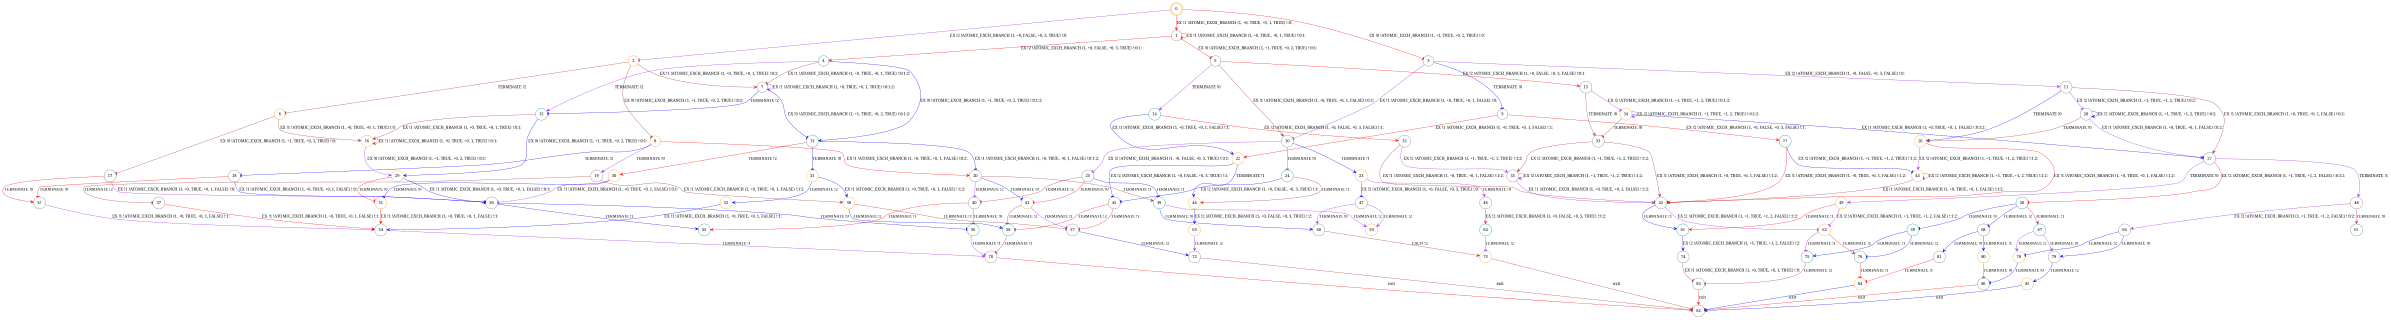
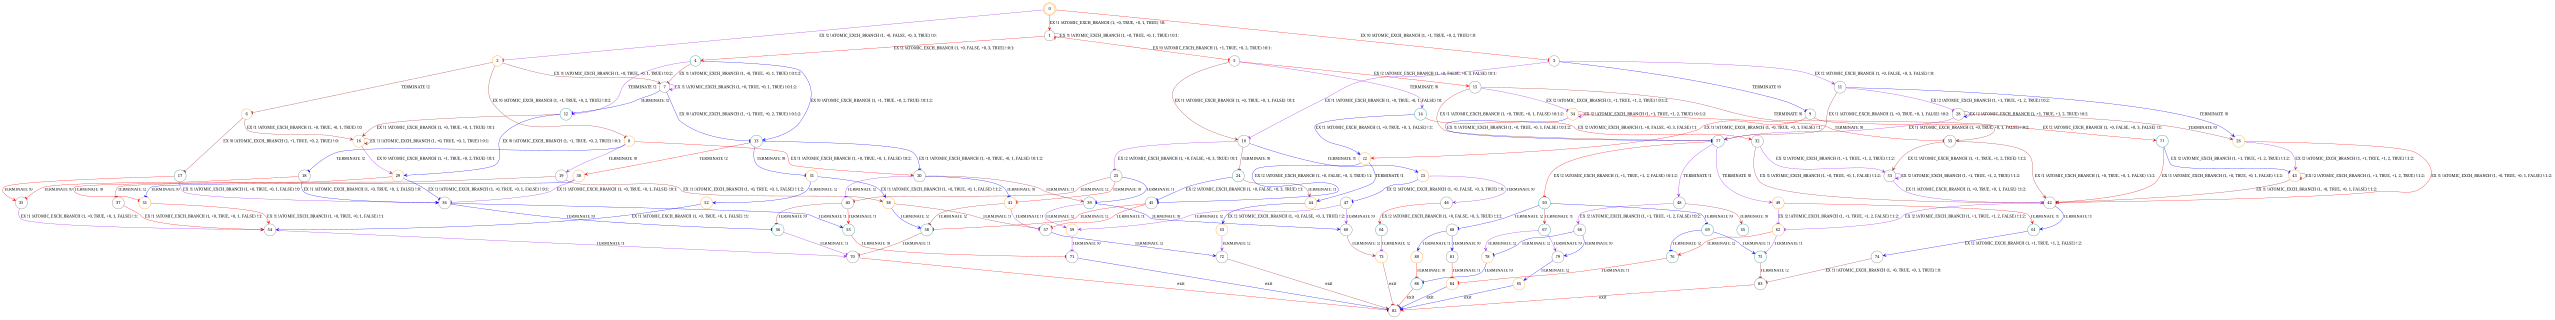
  digraph {
    fontname="Noto Serif"
    node [color=gray40 fontname="Noto Serif" shape=circle]
    edge [arrowhead=vee color=blue fontname="Noto Serif"]
    0 [color=darkorange peripheries=2]
    1
    2 [color=darkorange]
    3
    4 [color=teal]
    5
    6 [color=darkorange]
    7
    8 [color=darkorange]
    9
    10
    11
    12 [color=teal]
    13 [color=teal]
    14 [color=teal]
    15
    16 [color=darkorange]
    17 [color=teal]
    18
    19
    20
    21 [color=teal]
    22 [color=darkorange]
    23 [color=darkorange]
    24 [color=teal]
    25
    26 [color=darkorange]
    27 [color=teal]
    28
    29 [color=darkorange]
    30 [color=darkorange]
    31 [color=darkorange]
    32
    33
    34 [color=darkorange]
    35
    36
    37
    38 [color=darkorange]
    39 [color=teal]
    40
    41 [color=darkorange]
    42
    43 [color=darkorange]
    44 [color=darkorange]
    45
    46
    47
    48
    49 [color=darkorange]
    50 [color=teal]
    51 [color=darkorange]
    52 [color=darkorange]
    53
    54
    55 [color=teal]
    56 [color=teal]
    57
    58 [color=teal]
    59 [color=darkorange]
    60
    61 [color=teal]
    62 [color=darkorange]
    63 [color=darkorange]
    64 [color=teal]
    65 [color=teal]
    66
    67 [color=teal]
    68
    69 [color=teal]
    70
+   71
    72
    73 [color=darkorange]
    74
    75 [color=teal]
    76 [color=teal]
    78 [color=darkorange]
    79
    80 [color=darkorange]
    81
    82
    83
    84 [color=darkorange]
    86 [color=teal]
    85 [color=darkorange]
    0 -> 1 [color=red label="EX !1 !ATOMIC_EXCH_BRANCH (1, +0, TRUE, +0, 1, TRUE) !:0:"]
    0 -> 2 [arrowhead=tee color=purple label="EX !2 !ATOMIC_EXCH_BRANCH (1, +0, FALSE, +0, 3, TRUE) !:0:"]
    0 -> 3 [arrowhead=tee color=red label="EX !0 !ATOMIC_EXCH_BRANCH (1, +1, TRUE, +0, 2, TRUE) !:0:"]
    1 -> 1 [arrowhead=tee color=red label="EX !1 !ATOMIC_EXCH_BRANCH (1, +0, TRUE, +0, 1, TRUE) !:0:1:"]
    1 -> 4 [color=red label="EX !2 !ATOMIC_EXCH_BRANCH (1, +0, FALSE, +0, 3, TRUE) !:0:1:"]
    1 -> 5 [arrowhead=tee color=red label="EX !0 !ATOMIC_EXCH_BRANCH (1, +1, TRUE, +0, 2, TRUE) !:0:1:"]
    2 -> 6 [arrowhead=tee color=brown label="TERMINATE !2"]
    2 -> 7 [color=brown label="EX !1 !ATOMIC_EXCH_BRANCH (1, +0, TRUE, +0, 1, TRUE) !:0:2:"]
    2 -> 8 [arrowhead=tee color=brown label="EX !0 !ATOMIC_EXCH_BRANCH (1, +1, TRUE, +0, 2, TRUE) !:0:2:"]
    3 -> 9 [arrowhead=tee label="TERMINATE !0"]
    3 -> 10 [arrowhead=tee color=purple label="EX !1 !ATOMIC_EXCH_BRANCH (1, +0, TRUE, +0, 1, FALSE) !:0:"]
    3 -> 11 [color=purple label="EX !2 !ATOMIC_EXCH_BRANCH (1, +0, FALSE, +0, 3, FALSE) !:0:"]
    4 -> 7 [arrowhead=tee color=brown label="EX !1 !ATOMIC_EXCH_BRANCH (1, +0, TRUE, +0, 1, TRUE) !:0:1:2:"]
    4 -> 12 [color=purple label="TERMINATE !2"]
    4 -> 13 [label="EX !0 !ATOMIC_EXCH_BRANCH (1, +1, TRUE, +0, 2, TRUE) !:0:1:2:"]
    5 -> 10 [color=brown label="EX !1 !ATOMIC_EXCH_BRANCH (1, +0, TRUE, +0, 1, FALSE) !:0:1:"]
    5 -> 14 [color=purple label="TERMINATE !0"]
    5 -> 15 [color=red label="EX !2 !ATOMIC_EXCH_BRANCH (1, +0, FALSE, +0, 3, FALSE) !:0:1:"]
    6 -> 16 [color=brown label="EX !1 !ATOMIC_EXCH_BRANCH (1, +0, TRUE, +0, 1, TRUE) !:0:"]
    6 -> 17 [arrowhead=tee color=brown label="EX !0 !ATOMIC_EXCH_BRANCH (1, +1, TRUE, +0, 2, TRUE) !:0:"]
    7 -> 7 [color=purple label="EX !1 !ATOMIC_EXCH_BRANCH (1, +0, TRUE, +0, 1, TRUE) !:0:1:2:"]
    7 -> 12 [arrowhead=tee label="TERMINATE !2"]
    7 -> 13 [arrowhead=tee label="EX !0 !ATOMIC_EXCH_BRANCH (1, +1, TRUE, +0, 2, TRUE) !:0:1:2:"]
    8 -> 18 [arrowhead=tee label="TERMINATE !2"]
    8 -> 19 [color=purple label="TERMINATE !0"]
    8 -> 20 [color=red label="EX !1 !ATOMIC_EXCH_BRANCH (1, +0, TRUE, +0, 1, FALSE) !:0:2:"]
    9 -> 21 [color=red label="EX !2 !ATOMIC_EXCH_BRANCH (1, +0, FALSE, +0, 3, FALSE) !:1:"]
    9 -> 22 [color=red label="EX !1 !ATOMIC_EXCH_BRANCH (1, +0, TRUE, +0, 1, FALSE) !:1:"]
    10 -> 23 [label="TERMINATE !1"]
    10 -> 24 [arrowhead=tee color=brown label="TERMINATE !0"]
    10 -> 25 [arrowhead=tee color=purple label="EX !2 !ATOMIC_EXCH_BRANCH (1, +0, FALSE, +0, 3, TRUE) !:0:1:"]
    11 -> 26 [label="TERMINATE !0"]
    11 -> 27 [color=brown label="EX !1 !ATOMIC_EXCH_BRANCH (1, +0, TRUE, +0, 1, FALSE) !:0:2:"]
    11 -> 28 [arrowhead=tee color=purple label="EX !2 !ATOMIC_EXCH_BRANCH (1, +1, TRUE, +1, 2, TRUE) !:0:2:"]
    12 -> 16 [color=brown label="EX !1 !ATOMIC_EXCH_BRANCH (1, +0, TRUE, +0, 1, TRUE) !:0:1:"]
    12 -> 29 [label="EX !0 !ATOMIC_EXCH_BRANCH (1, +1, TRUE, +0, 2, TRUE) !:0:1:"]
    13 -> 20 [arrowhead=tee label="EX !1 !ATOMIC_EXCH_BRANCH (1, +0, TRUE, +0, 1, FALSE) !:0:1:2:"]
    13 -> 30 [color=red label="TERMINATE !2"]
    13 -> 31 [arrowhead=tee label="TERMINATE !0"]
    14 -> 22 [label="EX !1 !ATOMIC_EXCH_BRANCH (1, +0, TRUE, +0, 1, FALSE) !:1:"]
    14 -> 32 [color=red label="EX !2 !ATOMIC_EXCH_BRANCH (1, +0, FALSE, +0, 3, FALSE) !:1:"]
+   15 -> 27 [arrowhead=tee color=brown label="EX !1 !ATOMIC_EXCH_BRANCH (1, +0, TRUE, +0, 1, FALSE) !:0:1:2:"]
    15 -> 33 [color=brown label="TERMINATE !0"]
    15 -> 34 [arrowhead=tee color=purple label="EX !2 !ATOMIC_EXCH_BRANCH (1, +1, TRUE, +1, 2, TRUE) !:0:1:2:"]
    16 -> 16 [color=brown label="EX !1 !ATOMIC_EXCH_BRANCH (1, +0, TRUE, +0, 1, TRUE) !:0:1:"]
    16 -> 29 [color=purple label="EX !0 !ATOMIC_EXCH_BRANCH (1, +1, TRUE, +0, 2, TRUE) !:0:1:"]
    17 -> 35 [color=red label="TERMINATE !0"]
    17 -> 36 [color=purple label="EX !1 !ATOMIC_EXCH_BRANCH (1, +0, TRUE, +0, 1, FALSE) !:0:"]
    18 -> 35 [arrowhead=tee color=red label="TERMINATE !0"]
-   18 -> 36 [arrowhead=tee label="EX !1 !ATOMIC_EXCH_BRANCH (1, +0, TRUE, +0, 1, FALSE) !:0:"]
+   18 -> 36 [label="EX !1 !ATOMIC_EXCH_BRANCH (1, +0, TRUE, +0, 1, FALSE) !:0:"]
    19 -> 37 [arrowhead=tee color=brown label="TERMINATE !2"]
    19 -> 38 [color=brown label="EX !1 !ATOMIC_EXCH_BRANCH (1, +0, TRUE, +0, 1, FALSE) !:1:2:"]
    20 -> 39 [color=brown label="TERMINATE !1"]
    20 -> 40 [arrowhead=tee color=purple label="TERMINATE !2"]
    20 -> 41 [arrowhead=tee label="TERMINATE !0"]
    21 -> 42 [color=red label="EX !1 !ATOMIC_EXCH_BRANCH (1, +0, TRUE, +0, 1, FALSE) !:1:2:"]
    21 -> 43 [arrowhead=tee label="EX !2 !ATOMIC_EXCH_BRANCH (1, +1, TRUE, +1, 2, TRUE) !:1:2:"]
    22 -> 44 [label="TERMINATE !1"]
    22 -> 45 [arrowhead=tee label="EX !2 !ATOMIC_EXCH_BRANCH (1, +0, FALSE, +0, 3, TRUE) !:1:"]
    23 -> 46 [color=purple label="TERMINATE !0"]
    23 -> 47 [arrowhead=tee label="EX !2 !ATOMIC_EXCH_BRANCH (1, +0, FALSE, +0, 3, TRUE) !:0:"]
    24 -> 44 [color=brown label="TERMINATE !1"]
    24 -> 45 [arrowhead=tee label="EX !2 !ATOMIC_EXCH_BRANCH (1, +0, FALSE, +0, 3, TRUE) !:1:"]
    25 -> 39 [arrowhead=tee label="TERMINATE !1"]
    25 -> 40 [arrowhead=tee color=brown label="TERMINATE !2"]
    25 -> 41 [arrowhead=tee color=red label="TERMINATE !0"]
    26 -> 42 [arrowhead=tee color=red label="EX !1 !ATOMIC_EXCH_BRANCH (1, +0, TRUE, +0, 1, FALSE) !:1:2:"]
    26 -> 43 [color=purple label="EX !2 !ATOMIC_EXCH_BRANCH (1, +1, TRUE, +1, 2, TRUE) !:1:2:"]
    27 -> 48 [color=purple label="TERMINATE !1"]
    27 -> 49 [color=purple label="TERMINATE !0"]
    27 -> 50 [arrowhead=tee color=red label="EX !2 !ATOMIC_EXCH_BRANCH (1, +1, TRUE, +1, 2, FALSE) !:0:1:2:"]
    28 -> 26 [color=brown label="TERMINATE !0"]
    28 -> 27 [color=purple label="EX !1 !ATOMIC_EXCH_BRANCH (1, +0, TRUE, +0, 1, FALSE) !:0:2:"]
    28 -> 28 [label="EX !2 !ATOMIC_EXCH_BRANCH (1, +1, TRUE, +1, 2, TRUE) !:0:2:"]
    29 -> 36 [arrowhead=tee label="EX !1 !ATOMIC_EXCH_BRANCH (1, +0, TRUE, +0, 1, FALSE) !:0:1:"]
    29 -> 51 [arrowhead=tee color=red label="TERMINATE !0"]
    30 -> 36 [arrowhead=tee color=purple label="EX !1 !ATOMIC_EXCH_BRANCH (1, +0, TRUE, +0, 1, FALSE) !:0:1:"]
    30 -> 51 [arrowhead=tee label="TERMINATE !0"]
    31 -> 38 [label="EX !1 !ATOMIC_EXCH_BRANCH (1, +0, TRUE, +0, 1, FALSE) !:1:2:"]
    31 -> 52 [label="TERMINATE !2"]
    32 -> 42 [arrowhead=tee color=brown label="EX !1 !ATOMIC_EXCH_BRANCH (1, +0, TRUE, +0, 1, FALSE) !:1:2:"]
    32 -> 53 [color=purple label="EX !2 !ATOMIC_EXCH_BRANCH (1, +1, TRUE, +1, 2, TRUE) !:1:2:"]
    33 -> 42 [color=brown label="EX !1 !ATOMIC_EXCH_BRANCH (1, +0, TRUE, +0, 1, FALSE) !:1:2:"]
    33 -> 53 [color=brown label="EX !2 !ATOMIC_EXCH_BRANCH (1, +1, TRUE, +1, 2, TRUE) !:1:2:"]
    34 -> 27 [arrowhead=tee label="EX !1 !ATOMIC_EXCH_BRANCH (1, +0, TRUE, +0, 1, FALSE) !:0:1:2:"]
    34 -> 33 [arrowhead=tee color=red label="TERMINATE !0"]
    34 -> 34 [color=purple label="EX !2 !ATOMIC_EXCH_BRANCH (1, +1, TRUE, +1, 2, TRUE) !:0:1:2:"]
    35 -> 54 [color=purple label="EX !1 !ATOMIC_EXCH_BRANCH (1, +0, TRUE, +0, 1, FALSE) !:1:"]
    36 -> 55 [label="TERMINATE !1"]
    36 -> 56 [arrowhead=tee label="TERMINATE !0"]
    37 -> 54 [color=red label="EX !1 !ATOMIC_EXCH_BRANCH (1, +0, TRUE, +0, 1, FALSE) !:1:"]
    38 -> 57 [arrowhead=tee color=brown label="TERMINATE !1"]
    38 -> 58 [label="TERMINATE !2"]
    39 -> 59 [color=purple label="TERMINATE !2"]
    39 -> 60 [label="TERMINATE !0"]
    40 -> 55 [color=red label="TERMINATE !1"]
    40 -> 56 [arrowhead=tee color=brown label="TERMINATE !0"]
    41 -> 57 [arrowhead=tee color=purple label="TERMINATE !1"]
    41 -> 58 [arrowhead=tee color=brown label="TERMINATE !2"]
    42 -> 61 [label="TERMINATE !1"]
    42 -> 62 [arrowhead=tee color=purple label="EX !2 !ATOMIC_EXCH_BRANCH (1, +1, TRUE, +1, 2, FALSE) !:1:2:"]
    43 -> 42 [color=brown label="EX !1 !ATOMIC_EXCH_BRANCH (1, +0, TRUE, +0, 1, FALSE) !:1:2:"]
    43 -> 43 [arrowhead=tee color=brown label="EX !2 !ATOMIC_EXCH_BRANCH (1, +1, TRUE, +1, 2, TRUE) !:1:2:"]
    44 -> 63 [label="EX !2 !ATOMIC_EXCH_BRANCH (1, +0, FALSE, +0, 3, TRUE) !:2:"]
    45 -> 57 [arrowhead=tee color=red label="TERMINATE !1"]
    45 -> 58 [arrowhead=tee color=red label="TERMINATE !2"]
    46 -> 64 [color=red label="EX !2 !ATOMIC_EXCH_BRANCH (1, +0, FALSE, +0, 3, TRUE) !:1:2:"]
    47 -> 59 [color=purple label="TERMINATE !2"]
    47 -> 60 [color=purple label="TERMINATE !0"]
    48 -> 65 [color=brown label="TERMINATE !0"]
    48 -> 66 [color=purple label="EX !2 !ATOMIC_EXCH_BRANCH (1, +1, TRUE, +1, 2, FALSE) !:0:2:"]
    49 -> 61 [color=red label="TERMINATE !1"]
    49 -> 62 [arrowhead=tee color=purple label="EX !2 !ATOMIC_EXCH_BRANCH (1, +1, TRUE, +1, 2, FALSE) !:1:2:"]
    50 -> 67 [color=brown label="TERMINATE !1"]
    50 -> 68 [arrowhead=tee label="TERMINATE !2"]
    50 -> 69 [arrowhead=tee label="TERMINATE !0"]
    51 -> 54 [color=red label="EX !1 !ATOMIC_EXCH_BRANCH (1, +0, TRUE, +0, 1, FALSE) !:1:"]
    52 -> 54 [label="EX !1 !ATOMIC_EXCH_BRANCH (1, +0, TRUE, +0, 1, FALSE) !:1:"]
    53 -> 42 [color=purple label="EX !1 !ATOMIC_EXCH_BRANCH (1, +0, TRUE, +0, 1, FALSE) !:1:2:"]
    53 -> 53 [color=purple label="EX !2 !ATOMIC_EXCH_BRANCH (1, +1, TRUE, +1, 2, TRUE) !:1:2:"]
    54 -> 70 [color=purple label="TERMINATE !1"]
+   55 -> 71 [arrowhead=tee color=red label="TERMINATE !0"]
    56 -> 70 [arrowhead=tee color=purple label="TERMINATE !1"]
    57 -> 72 [label="TERMINATE !2"]
    58 -> 70 [arrowhead=tee color=brown label="TERMINATE !1"]
-   60 -> 73 [color=brown label="EXCH !2"]
+   59 -> 71 [arrowhead=tee color=purple label="TERMINATE !0"]
+   60 -> 73 [color=brown label="TERMINATE !2"]
    61 -> 74 [label="EX !2 !ATOMIC_EXCH_BRANCH (1, +1, TRUE, +1, 2, FALSE) !:2:"]
    62 -> 75 [arrowhead=tee color=purple label="TERMINATE !1"]
    62 -> 76 [color=red label="TERMINATE !2"]
    63 -> 72 [color=purple label="TERMINATE !2"]
    64 -> 73 [arrowhead=tee color=purple label="TERMINATE !2"]
    66 -> 78 [arrowhead=tee label="TERMINATE !2"]
    66 -> 79 [label="TERMINATE !0"]
    67 -> 78 [color=purple label="TERMINATE !2"]
    67 -> 79 [color=purple label="TERMINATE !0"]
    68 -> 80 [label="TERMINATE !1"]
    68 -> 81 [label="TERMINATE !0"]
    69 -> 75 [label="TERMINATE !1"]
    69 -> 76 [arrowhead=tee label="TERMINATE !2"]
    70 -> 82 [arrowhead=tee color=red label=exit]
+   71 -> 82 [arrowhead=tee label=exit]
    72 -> 82 [color=brown label=exit]
    73 -> 82 [arrowhead=tee color=brown label=exit]
    74 -> 83 [arrowhead=tee color=brown label="EX !1 !ATOMIC_EXCH_BRANCH (1, +0, TRUE, +0, 1, TRUE) !:0:"]
    75 -> 83 [arrowhead=tee color=brown label="TERMINATE !2"]
    76 -> 84 [arrowhead=tee color=red label="TERMINATE !1"]
    78 -> 86 [arrowhead=tee label="TERMINATE !0"]
    79 -> 85 [label="TERMINATE !2"]
    80 -> 86 [arrowhead=tee color=red label="TERMINATE !0"]
    81 -> 84 [arrowhead=tee color=red label="TERMINATE !1"]
    83 -> 82 [color=red label=exit]
    84 -> 82 [arrowhead=tee label=exit]
    86 -> 82 [arrowhead=tee color=red label=exit]
    85 -> 82 [label=exit]
  }
